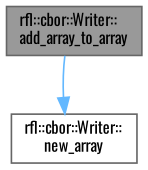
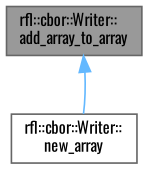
  digraph {
    rankdir=TB
    fontname=Oswald
    node [fontname=Oswald fontsize=10 shape=box style=filled]
    n1 [color=gray40 fillcolor=grey60 fontcolor=black height=0.2 label="rfl::cbor::Writer::\ladd_array_to_array" width=0.4]
    n2 [color=grey40 fillcolor=white height=0.2 label="rfl::cbor::Writer::\lnew_array" width=0.4]
-   n1 -> n2 [color=steelblue1 fontname=Oswald fontsize=10 labelfontname=Helvetica labelfontsize=10 style=solid]
+   n2 -> n1 [color=steelblue1 fontname=Oswald fontsize=10 labelfontname=Helvetica labelfontsize=10 style=solid]
  }
